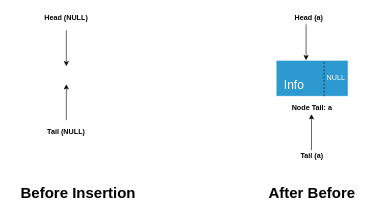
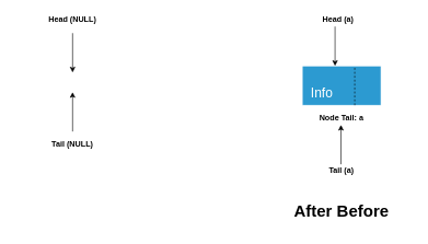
  <mxCell id="0" />
  <mxCell id="1" parent="0" />
  <mxCell id="2" value="" style="endArrow=classic;html=1;" edge="1" parent="1"><mxGeometry width="50" height="50" relative="1" as="geometry"><mxPoint x="110" y="50" as="sourcePoint" /><mxPoint x="110" y="110" as="targetPoint" /></mxGeometry></mxCell>
  <mxCell id="3" value="Head (NULL)" style="text;html=1;strokeColor=none;fillColor=none;align=center;verticalAlign=middle;whiteSpace=wrap;rounded=0;fontStyle=1" vertex="1" parent="1"><mxGeometry x="60" y="20" width="100" height="20" as="geometry" /></mxCell>
  <mxCell id="4" value="" style="endArrow=classic;html=1;" edge="1" parent="1"><mxGeometry width="50" height="50" relative="1" as="geometry"><mxPoint x="110" y="200" as="sourcePoint" /><mxPoint x="110" y="140" as="targetPoint" /></mxGeometry></mxCell>
  <mxCell id="5" value="&lt;b&gt;Tail (NULL)&lt;/b&gt;" style="text;html=1;strokeColor=none;fillColor=none;align=center;verticalAlign=middle;whiteSpace=wrap;rounded=0;" vertex="1" parent="1"><mxGeometry x="70" y="210" width="80" height="20" as="geometry" /></mxCell>
  <mxCell id="6" value="" style="rounded=0;whiteSpace=wrap;html=1;fillColor=#2C9AD1;strokeColor=#FFFFFF;" vertex="1" parent="1"><mxGeometry x="460" y="100" width="120" height="60" as="geometry" /></mxCell>
  <mxCell id="7" value="" style="endArrow=none;dashed=1;html=1;" edge="1" parent="1"><mxGeometry width="50" height="50" relative="1" as="geometry"><mxPoint x="540" y="160" as="sourcePoint" /><mxPoint x="540" y="100" as="targetPoint" /></mxGeometry></mxCell>
  <mxCell id="8" value="" style="endArrow=classic;html=1;" edge="1" parent="1"><mxGeometry width="50" height="50" relative="1" as="geometry"><mxPoint x="510" y="40" as="sourcePoint" /><mxPoint x="510" y="100" as="targetPoint" /></mxGeometry></mxCell>
  <mxCell id="9" value="Node Tail: a" style="text;html=1;strokeColor=none;fillColor=none;align=center;verticalAlign=middle;whiteSpace=wrap;rounded=0;fontStyle=1" vertex="1" parent="1"><mxGeometry x="465" y="170" width="110" height="20" as="geometry" /></mxCell>
  <mxCell id="10" value="" style="endArrow=classic;html=1;" edge="1" parent="1"><mxGeometry width="50" height="50" relative="1" as="geometry"><mxPoint x="519" y="250" as="sourcePoint" /><mxPoint x="519" y="190" as="targetPoint" /></mxGeometry></mxCell>
  <mxCell id="11" value="Head (a)" style="text;html=1;strokeColor=none;fillColor=none;align=center;verticalAlign=middle;whiteSpace=wrap;rounded=0;fontStyle=1" vertex="1" parent="1"><mxGeometry x="490" y="20" width="50" height="20" as="geometry" /></mxCell>
  <mxCell id="12" value="&lt;b&gt;Tail (a)&lt;/b&gt;" style="text;html=1;strokeColor=none;fillColor=none;align=center;verticalAlign=middle;whiteSpace=wrap;rounded=0;" vertex="1" parent="1"><mxGeometry x="490" y="250" width="60" height="20" as="geometry" /></mxCell>
- <mxCell id="13" value="Before Insertion" style="text;html=1;strokeColor=none;fillColor=none;align=center;verticalAlign=middle;whiteSpace=wrap;rounded=0;fontSize=25;fontStyle=1" vertex="1" parent="1"><mxGeometry x="20" y="290" width="220" height="60" as="geometry" /></mxCell>
  <mxCell id="14" value="After Before" style="text;html=1;strokeColor=none;fillColor=none;align=center;verticalAlign=middle;whiteSpace=wrap;rounded=0;fontSize=25;fontStyle=1" vertex="1" parent="1"><mxGeometry x="410" y="290" width="220" height="60" as="geometry" /></mxCell>
  <mxCell id="15" value="Info" style="text;html=1;strokeColor=none;fillColor=none;align=center;verticalAlign=middle;whiteSpace=wrap;rounded=0;fontSize=20;fontColor=#FFFFFF;" vertex="1" parent="1"><mxGeometry x="470" y="130" width="40" height="20" as="geometry" /></mxCell>
- <mxCell id="16" value="NULL" style="text;html=1;strokeColor=none;fillColor=none;align=center;verticalAlign=middle;whiteSpace=wrap;rounded=0;fontSize=12;fontColor=#FFFFFF;" vertex="1" parent="1"><mxGeometry x="540" y="120" width="40" height="20" as="geometry" /></mxCell>
